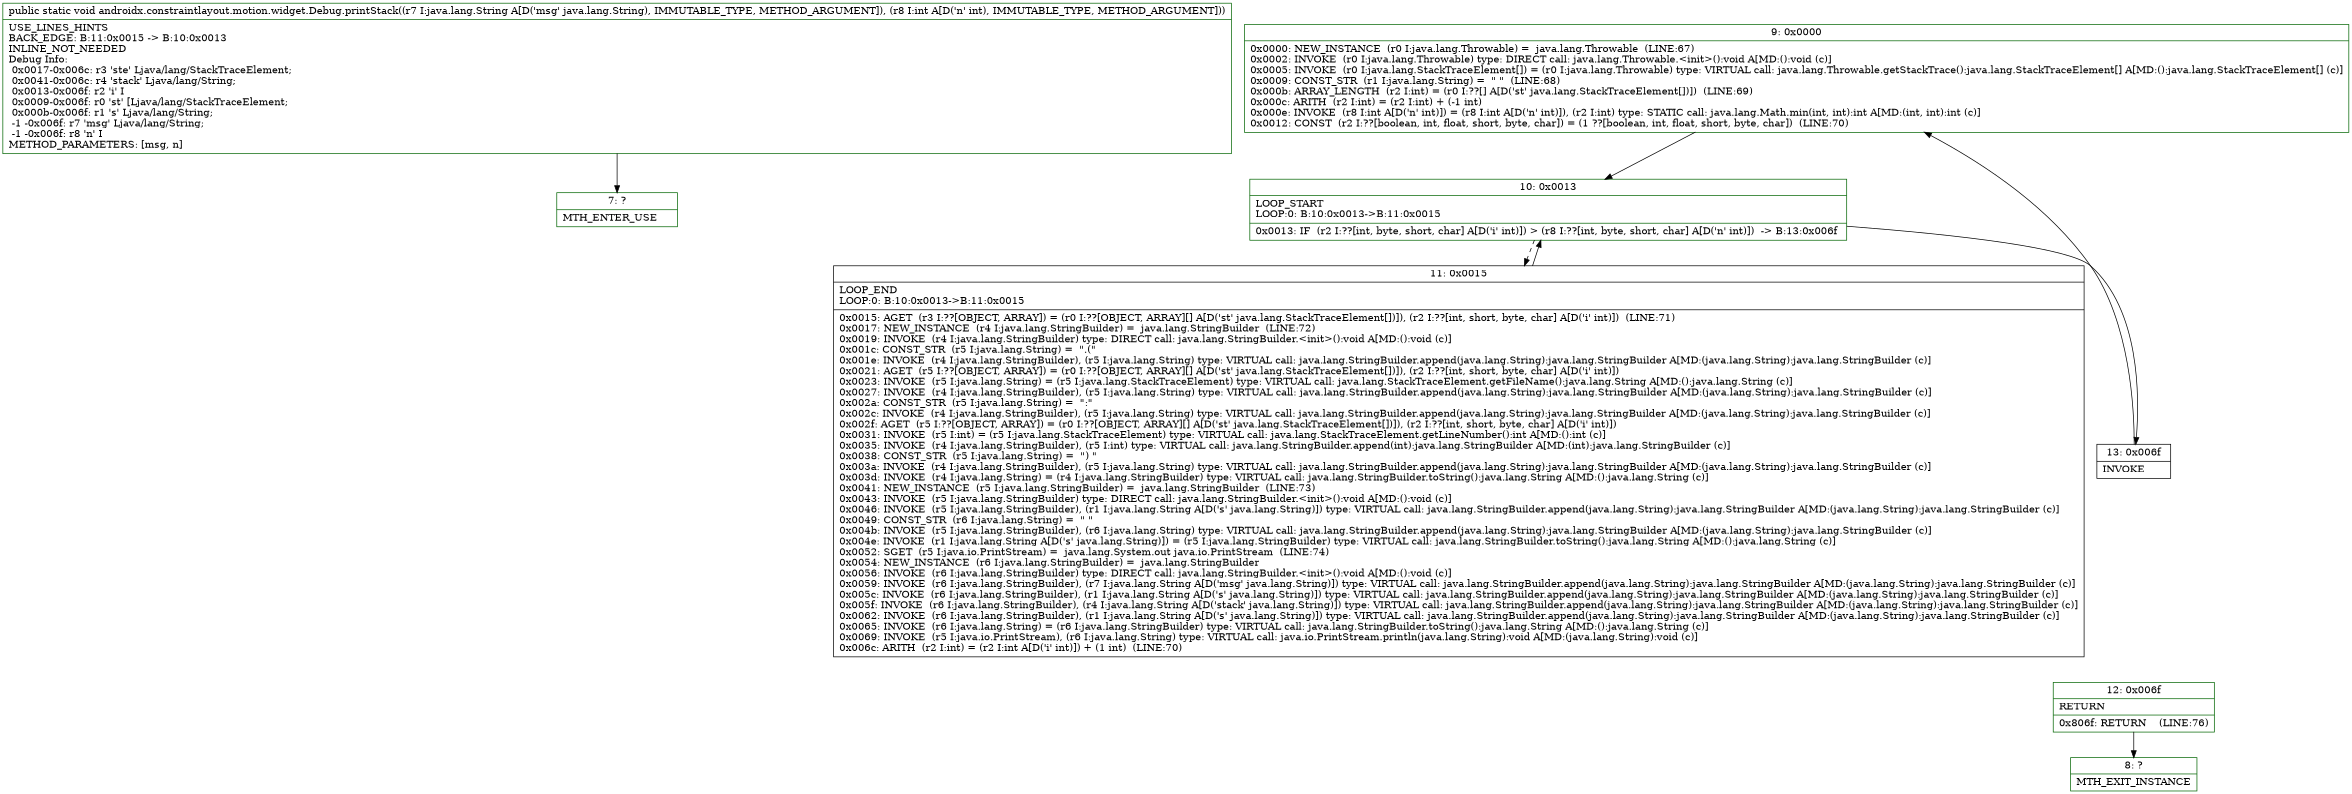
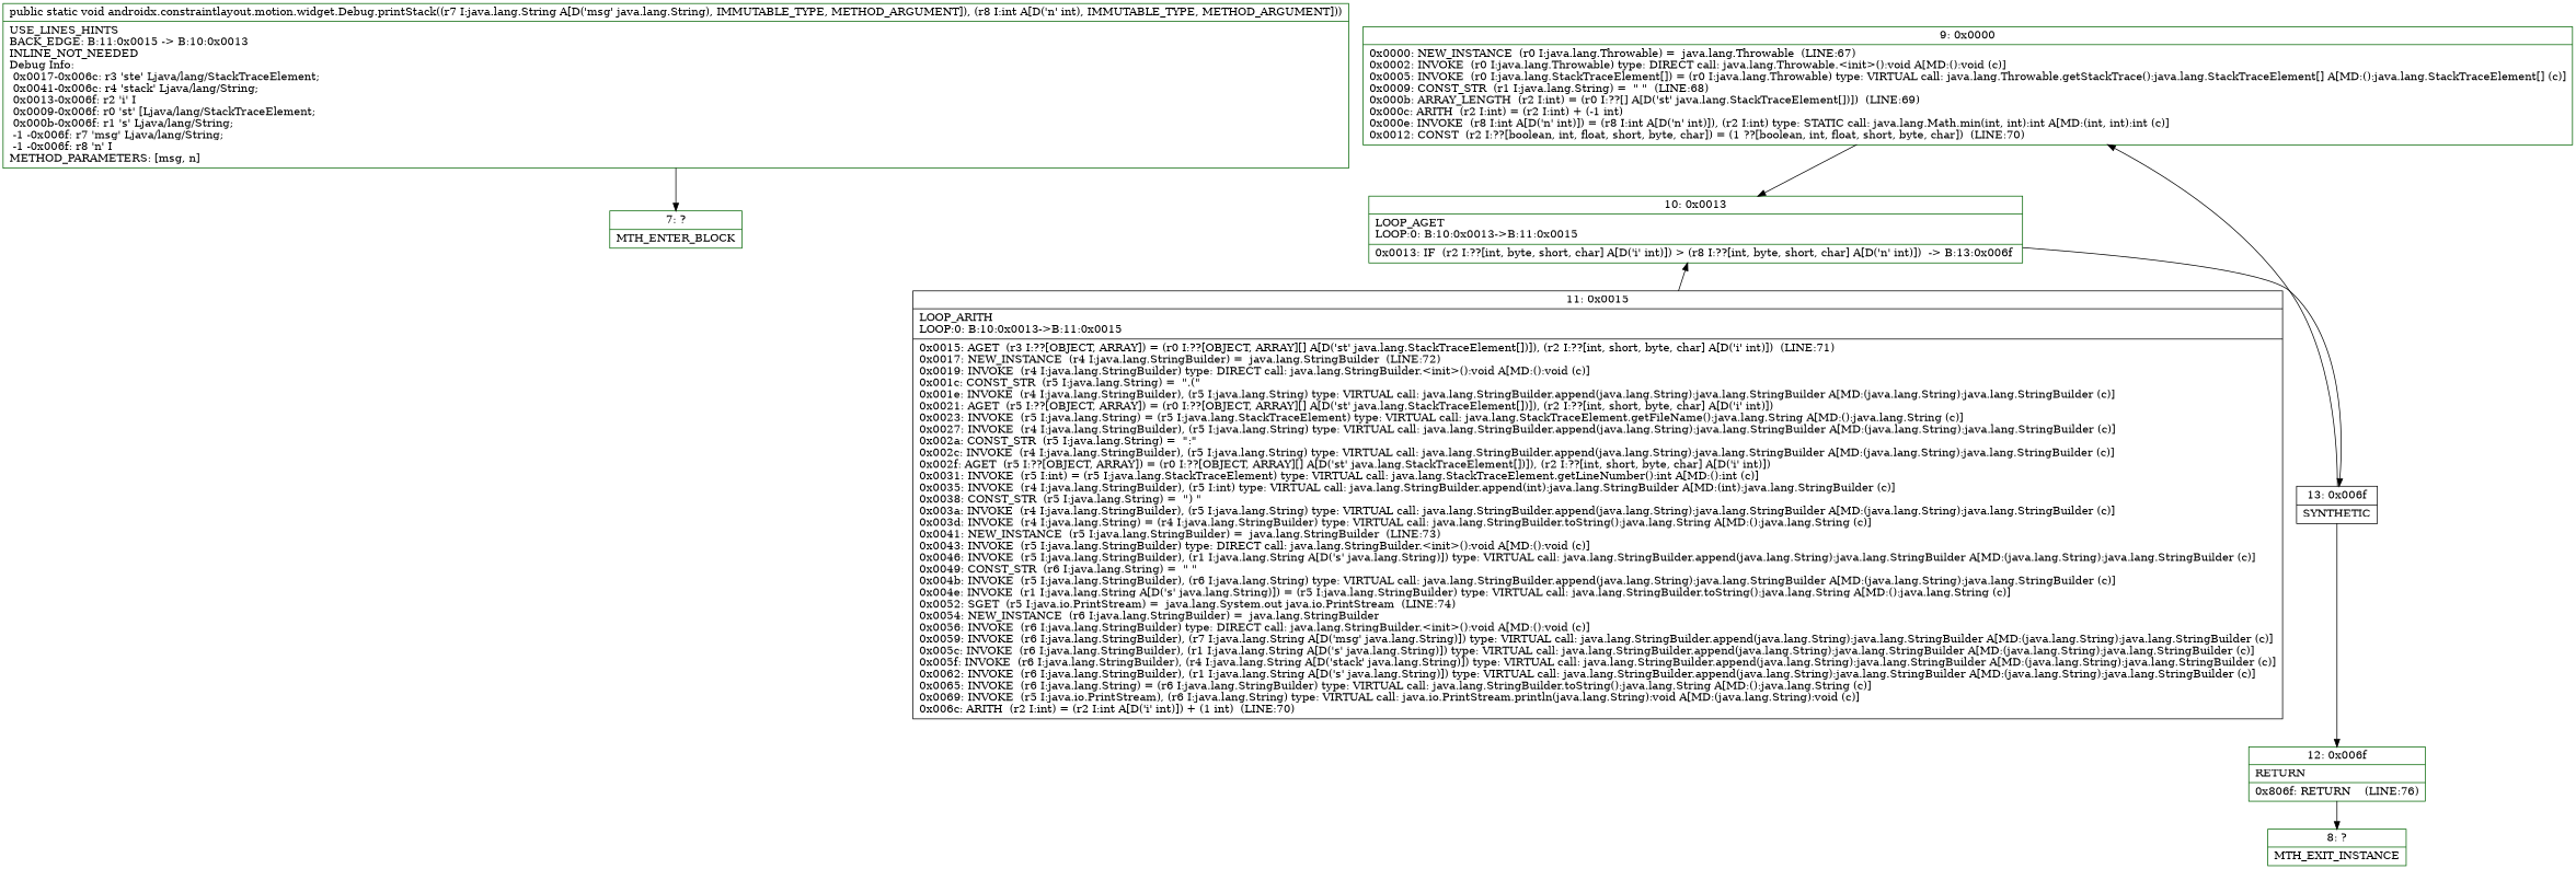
  digraph {
    node [color=darkgreen shape=record]
-   n1 [label="{7\:\ ?|MTH_ENTER_USE\l}"]
+   n1 [label="{7\:\ ?|MTH_ENTER_BLOCK\l}"]
    n2 [label="{9\:\ 0x0000|0x0000: NEW_INSTANCE  (r0 I:java.lang.Throwable) =  java.lang.Throwable  (LINE:67)\l0x0002: INVOKE  (r0 I:java.lang.Throwable) type: DIRECT call: java.lang.Throwable.\<init\>():void A[MD:():void (c)]\l0x0005: INVOKE  (r0 I:java.lang.StackTraceElement[]) = (r0 I:java.lang.Throwable) type: VIRTUAL call: java.lang.Throwable.getStackTrace():java.lang.StackTraceElement[] A[MD:():java.lang.StackTraceElement[] (c)]\l0x0009: CONST_STR  (r1 I:java.lang.String) =  \" \"  (LINE:68)\l0x000b: ARRAY_LENGTH  (r2 I:int) = (r0 I:??[] A[D('st' java.lang.StackTraceElement[])])  (LINE:69)\l0x000c: ARITH  (r2 I:int) = (r2 I:int) + (\-1 int) \l0x000e: INVOKE  (r8 I:int A[D('n' int)]) = (r8 I:int A[D('n' int)]), (r2 I:int) type: STATIC call: java.lang.Math.min(int, int):int A[MD:(int, int):int (c)]\l0x0012: CONST  (r2 I:??[boolean, int, float, short, byte, char]) = (1 ??[boolean, int, float, short, byte, char])  (LINE:70)\l}"]
-   n3 [label="{10\:\ 0x0013|LOOP_START\lLOOP:0: B:10:0x0013\-\>B:11:0x0015\l|0x0013: IF  (r2 I:??[int, byte, short, char] A[D('i' int)]) \> (r8 I:??[int, byte, short, char] A[D('n' int)])  \-\> B:13:0x006f \l}"]
-   n4 [color=black label="{11\:\ 0x0015|LOOP_END\lLOOP:0: B:10:0x0013\-\>B:11:0x0015\l|0x0015: AGET  (r3 I:??[OBJECT, ARRAY]) = (r0 I:??[OBJECT, ARRAY][] A[D('st' java.lang.StackTraceElement[])]), (r2 I:??[int, short, byte, char] A[D('i' int)])  (LINE:71)\l0x0017: NEW_INSTANCE  (r4 I:java.lang.StringBuilder) =  java.lang.StringBuilder  (LINE:72)\l0x0019: INVOKE  (r4 I:java.lang.StringBuilder) type: DIRECT call: java.lang.StringBuilder.\<init\>():void A[MD:():void (c)]\l0x001c: CONST_STR  (r5 I:java.lang.String) =  \".(\" \l0x001e: INVOKE  (r4 I:java.lang.StringBuilder), (r5 I:java.lang.String) type: VIRTUAL call: java.lang.StringBuilder.append(java.lang.String):java.lang.StringBuilder A[MD:(java.lang.String):java.lang.StringBuilder (c)]\l0x0021: AGET  (r5 I:??[OBJECT, ARRAY]) = (r0 I:??[OBJECT, ARRAY][] A[D('st' java.lang.StackTraceElement[])]), (r2 I:??[int, short, byte, char] A[D('i' int)]) \l0x0023: INVOKE  (r5 I:java.lang.String) = (r5 I:java.lang.StackTraceElement) type: VIRTUAL call: java.lang.StackTraceElement.getFileName():java.lang.String A[MD:():java.lang.String (c)]\l0x0027: INVOKE  (r4 I:java.lang.StringBuilder), (r5 I:java.lang.String) type: VIRTUAL call: java.lang.StringBuilder.append(java.lang.String):java.lang.StringBuilder A[MD:(java.lang.String):java.lang.StringBuilder (c)]\l0x002a: CONST_STR  (r5 I:java.lang.String) =  \":\" \l0x002c: INVOKE  (r4 I:java.lang.StringBuilder), (r5 I:java.lang.String) type: VIRTUAL call: java.lang.StringBuilder.append(java.lang.String):java.lang.StringBuilder A[MD:(java.lang.String):java.lang.StringBuilder (c)]\l0x002f: AGET  (r5 I:??[OBJECT, ARRAY]) = (r0 I:??[OBJECT, ARRAY][] A[D('st' java.lang.StackTraceElement[])]), (r2 I:??[int, short, byte, char] A[D('i' int)]) \l0x0031: INVOKE  (r5 I:int) = (r5 I:java.lang.StackTraceElement) type: VIRTUAL call: java.lang.StackTraceElement.getLineNumber():int A[MD:():int (c)]\l0x0035: INVOKE  (r4 I:java.lang.StringBuilder), (r5 I:int) type: VIRTUAL call: java.lang.StringBuilder.append(int):java.lang.StringBuilder A[MD:(int):java.lang.StringBuilder (c)]\l0x0038: CONST_STR  (r5 I:java.lang.String) =  \") \" \l0x003a: INVOKE  (r4 I:java.lang.StringBuilder), (r5 I:java.lang.String) type: VIRTUAL call: java.lang.StringBuilder.append(java.lang.String):java.lang.StringBuilder A[MD:(java.lang.String):java.lang.StringBuilder (c)]\l0x003d: INVOKE  (r4 I:java.lang.String) = (r4 I:java.lang.StringBuilder) type: VIRTUAL call: java.lang.StringBuilder.toString():java.lang.String A[MD:():java.lang.String (c)]\l0x0041: NEW_INSTANCE  (r5 I:java.lang.StringBuilder) =  java.lang.StringBuilder  (LINE:73)\l0x0043: INVOKE  (r5 I:java.lang.StringBuilder) type: DIRECT call: java.lang.StringBuilder.\<init\>():void A[MD:():void (c)]\l0x0046: INVOKE  (r5 I:java.lang.StringBuilder), (r1 I:java.lang.String A[D('s' java.lang.String)]) type: VIRTUAL call: java.lang.StringBuilder.append(java.lang.String):java.lang.StringBuilder A[MD:(java.lang.String):java.lang.StringBuilder (c)]\l0x0049: CONST_STR  (r6 I:java.lang.String) =  \" \" \l0x004b: INVOKE  (r5 I:java.lang.StringBuilder), (r6 I:java.lang.String) type: VIRTUAL call: java.lang.StringBuilder.append(java.lang.String):java.lang.StringBuilder A[MD:(java.lang.String):java.lang.StringBuilder (c)]\l0x004e: INVOKE  (r1 I:java.lang.String A[D('s' java.lang.String)]) = (r5 I:java.lang.StringBuilder) type: VIRTUAL call: java.lang.StringBuilder.toString():java.lang.String A[MD:():java.lang.String (c)]\l0x0052: SGET  (r5 I:java.io.PrintStream) =  java.lang.System.out java.io.PrintStream  (LINE:74)\l0x0054: NEW_INSTANCE  (r6 I:java.lang.StringBuilder) =  java.lang.StringBuilder \l0x0056: INVOKE  (r6 I:java.lang.StringBuilder) type: DIRECT call: java.lang.StringBuilder.\<init\>():void A[MD:():void (c)]\l0x0059: INVOKE  (r6 I:java.lang.StringBuilder), (r7 I:java.lang.String A[D('msg' java.lang.String)]) type: VIRTUAL call: java.lang.StringBuilder.append(java.lang.String):java.lang.StringBuilder A[MD:(java.lang.String):java.lang.StringBuilder (c)]\l0x005c: INVOKE  (r6 I:java.lang.StringBuilder), (r1 I:java.lang.String A[D('s' java.lang.String)]) type: VIRTUAL call: java.lang.StringBuilder.append(java.lang.String):java.lang.StringBuilder A[MD:(java.lang.String):java.lang.StringBuilder (c)]\l0x005f: INVOKE  (r6 I:java.lang.StringBuilder), (r4 I:java.lang.String A[D('stack' java.lang.String)]) type: VIRTUAL call: java.lang.StringBuilder.append(java.lang.String):java.lang.StringBuilder A[MD:(java.lang.String):java.lang.StringBuilder (c)]\l0x0062: INVOKE  (r6 I:java.lang.StringBuilder), (r1 I:java.lang.String A[D('s' java.lang.String)]) type: VIRTUAL call: java.lang.StringBuilder.append(java.lang.String):java.lang.StringBuilder A[MD:(java.lang.String):java.lang.StringBuilder (c)]\l0x0065: INVOKE  (r6 I:java.lang.String) = (r6 I:java.lang.StringBuilder) type: VIRTUAL call: java.lang.StringBuilder.toString():java.lang.String A[MD:():java.lang.String (c)]\l0x0069: INVOKE  (r5 I:java.io.PrintStream), (r6 I:java.lang.String) type: VIRTUAL call: java.io.PrintStream.println(java.lang.String):void A[MD:(java.lang.String):void (c)]\l0x006c: ARITH  (r2 I:int) = (r2 I:int A[D('i' int)]) + (1 int)  (LINE:70)\l}"]
-   n5 [color=black label="{13\:\ 0x006f|INVOKE\l}"]
+   n3 [label="{10\:\ 0x0013|LOOP_AGET\lLOOP:0: B:10:0x0013\-\>B:11:0x0015\l|0x0013: IF  (r2 I:??[int, byte, short, char] A[D('i' int)]) \> (r8 I:??[int, byte, short, char] A[D('n' int)])  \-\> B:13:0x006f \l}"]
+   n4 [color=black label="{11\:\ 0x0015|LOOP_ARITH\lLOOP:0: B:10:0x0013\-\>B:11:0x0015\l|0x0015: AGET  (r3 I:??[OBJECT, ARRAY]) = (r0 I:??[OBJECT, ARRAY][] A[D('st' java.lang.StackTraceElement[])]), (r2 I:??[int, short, byte, char] A[D('i' int)])  (LINE:71)\l0x0017: NEW_INSTANCE  (r4 I:java.lang.StringBuilder) =  java.lang.StringBuilder  (LINE:72)\l0x0019: INVOKE  (r4 I:java.lang.StringBuilder) type: DIRECT call: java.lang.StringBuilder.\<init\>():void A[MD:():void (c)]\l0x001c: CONST_STR  (r5 I:java.lang.String) =  \".(\" \l0x001e: INVOKE  (r4 I:java.lang.StringBuilder), (r5 I:java.lang.String) type: VIRTUAL call: java.lang.StringBuilder.append(java.lang.String):java.lang.StringBuilder A[MD:(java.lang.String):java.lang.StringBuilder (c)]\l0x0021: AGET  (r5 I:??[OBJECT, ARRAY]) = (r0 I:??[OBJECT, ARRAY][] A[D('st' java.lang.StackTraceElement[])]), (r2 I:??[int, short, byte, char] A[D('i' int)]) \l0x0023: INVOKE  (r5 I:java.lang.String) = (r5 I:java.lang.StackTraceElement) type: VIRTUAL call: java.lang.StackTraceElement.getFileName():java.lang.String A[MD:():java.lang.String (c)]\l0x0027: INVOKE  (r4 I:java.lang.StringBuilder), (r5 I:java.lang.String) type: VIRTUAL call: java.lang.StringBuilder.append(java.lang.String):java.lang.StringBuilder A[MD:(java.lang.String):java.lang.StringBuilder (c)]\l0x002a: CONST_STR  (r5 I:java.lang.String) =  \":\" \l0x002c: INVOKE  (r4 I:java.lang.StringBuilder), (r5 I:java.lang.String) type: VIRTUAL call: java.lang.StringBuilder.append(java.lang.String):java.lang.StringBuilder A[MD:(java.lang.String):java.lang.StringBuilder (c)]\l0x002f: AGET  (r5 I:??[OBJECT, ARRAY]) = (r0 I:??[OBJECT, ARRAY][] A[D('st' java.lang.StackTraceElement[])]), (r2 I:??[int, short, byte, char] A[D('i' int)]) \l0x0031: INVOKE  (r5 I:int) = (r5 I:java.lang.StackTraceElement) type: VIRTUAL call: java.lang.StackTraceElement.getLineNumber():int A[MD:():int (c)]\l0x0035: INVOKE  (r4 I:java.lang.StringBuilder), (r5 I:int) type: VIRTUAL call: java.lang.StringBuilder.append(int):java.lang.StringBuilder A[MD:(int):java.lang.StringBuilder (c)]\l0x0038: CONST_STR  (r5 I:java.lang.String) =  \") \" \l0x003a: INVOKE  (r4 I:java.lang.StringBuilder), (r5 I:java.lang.String) type: VIRTUAL call: java.lang.StringBuilder.append(java.lang.String):java.lang.StringBuilder A[MD:(java.lang.String):java.lang.StringBuilder (c)]\l0x003d: INVOKE  (r4 I:java.lang.String) = (r4 I:java.lang.StringBuilder) type: VIRTUAL call: java.lang.StringBuilder.toString():java.lang.String A[MD:():java.lang.String (c)]\l0x0041: NEW_INSTANCE  (r5 I:java.lang.StringBuilder) =  java.lang.StringBuilder  (LINE:73)\l0x0043: INVOKE  (r5 I:java.lang.StringBuilder) type: DIRECT call: java.lang.StringBuilder.\<init\>():void A[MD:():void (c)]\l0x0046: INVOKE  (r5 I:java.lang.StringBuilder), (r1 I:java.lang.String A[D('s' java.lang.String)]) type: VIRTUAL call: java.lang.StringBuilder.append(java.lang.String):java.lang.StringBuilder A[MD:(java.lang.String):java.lang.StringBuilder (c)]\l0x0049: CONST_STR  (r6 I:java.lang.String) =  \" \" \l0x004b: INVOKE  (r5 I:java.lang.StringBuilder), (r6 I:java.lang.String) type: VIRTUAL call: java.lang.StringBuilder.append(java.lang.String):java.lang.StringBuilder A[MD:(java.lang.String):java.lang.StringBuilder (c)]\l0x004e: INVOKE  (r1 I:java.lang.String A[D('s' java.lang.String)]) = (r5 I:java.lang.StringBuilder) type: VIRTUAL call: java.lang.StringBuilder.toString():java.lang.String A[MD:():java.lang.String (c)]\l0x0052: SGET  (r5 I:java.io.PrintStream) =  java.lang.System.out java.io.PrintStream  (LINE:74)\l0x0054: NEW_INSTANCE  (r6 I:java.lang.StringBuilder) =  java.lang.StringBuilder \l0x0056: INVOKE  (r6 I:java.lang.StringBuilder) type: DIRECT call: java.lang.StringBuilder.\<init\>():void A[MD:():void (c)]\l0x0059: INVOKE  (r6 I:java.lang.StringBuilder), (r7 I:java.lang.String A[D('msg' java.lang.String)]) type: VIRTUAL call: java.lang.StringBuilder.append(java.lang.String):java.lang.StringBuilder A[MD:(java.lang.String):java.lang.StringBuilder (c)]\l0x005c: INVOKE  (r6 I:java.lang.StringBuilder), (r1 I:java.lang.String A[D('s' java.lang.String)]) type: VIRTUAL call: java.lang.StringBuilder.append(java.lang.String):java.lang.StringBuilder A[MD:(java.lang.String):java.lang.StringBuilder (c)]\l0x005f: INVOKE  (r6 I:java.lang.StringBuilder), (r4 I:java.lang.String A[D('stack' java.lang.String)]) type: VIRTUAL call: java.lang.StringBuilder.append(java.lang.String):java.lang.StringBuilder A[MD:(java.lang.String):java.lang.StringBuilder (c)]\l0x0062: INVOKE  (r6 I:java.lang.StringBuilder), (r1 I:java.lang.String A[D('s' java.lang.String)]) type: VIRTUAL call: java.lang.StringBuilder.append(java.lang.String):java.lang.StringBuilder A[MD:(java.lang.String):java.lang.StringBuilder (c)]\l0x0065: INVOKE  (r6 I:java.lang.String) = (r6 I:java.lang.StringBuilder) type: VIRTUAL call: java.lang.StringBuilder.toString():java.lang.String A[MD:():java.lang.String (c)]\l0x0069: INVOKE  (r5 I:java.io.PrintStream), (r6 I:java.lang.String) type: VIRTUAL call: java.io.PrintStream.println(java.lang.String):void A[MD:(java.lang.String):void (c)]\l0x006c: ARITH  (r2 I:int) = (r2 I:int A[D('i' int)]) + (1 int)  (LINE:70)\l}"]
+   n5 [color=black label="{13\:\ 0x006f|SYNTHETIC\l}"]
    n6 [label="{12\:\ 0x006f|RETURN\l|0x806f: RETURN    (LINE:76)\l}"]
    n7 [label="{8\:\ ?|MTH_EXIT_INSTANCE\l}"]
    n8 [label="{public static void androidx.constraintlayout.motion.widget.Debug.printStack((r7 I:java.lang.String A[D('msg' java.lang.String), IMMUTABLE_TYPE, METHOD_ARGUMENT]), (r8 I:int A[D('n' int), IMMUTABLE_TYPE, METHOD_ARGUMENT]))  | USE_LINES_HINTS\lBACK_EDGE: B:11:0x0015 \-\> B:10:0x0013\lINLINE_NOT_NEEDED\lDebug Info:\l  0x0017\-0x006c: r3 'ste' Ljava\/lang\/StackTraceElement;\l  0x0041\-0x006c: r4 'stack' Ljava\/lang\/String;\l  0x0013\-0x006f: r2 'i' I\l  0x0009\-0x006f: r0 'st' [Ljava\/lang\/StackTraceElement;\l  0x000b\-0x006f: r1 's' Ljava\/lang\/String;\l  \-1 \-0x006f: r7 'msg' Ljava\/lang\/String;\l  \-1 \-0x006f: r8 'n' I\lMETHOD_PARAMETERS: [msg, n]\l}"]
    n2 -> n3
-   n3 -> n4 [style=dashed]
    n3 -> n5
    n4 -> n3
    n5 -> n2
+   n5 -> n6
    n6 -> n7
    n8 -> n1
  }
